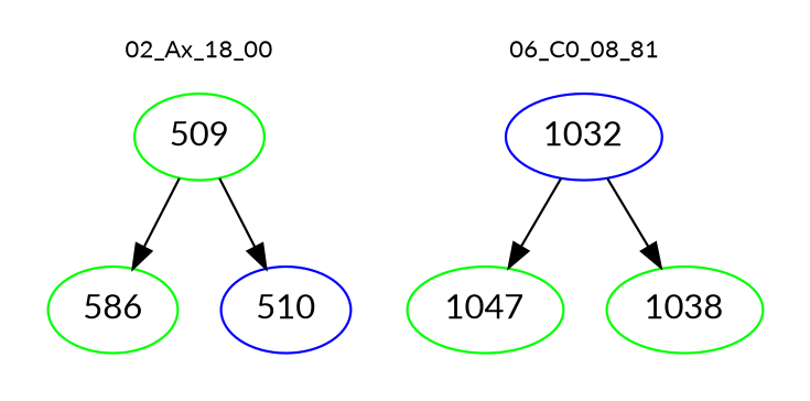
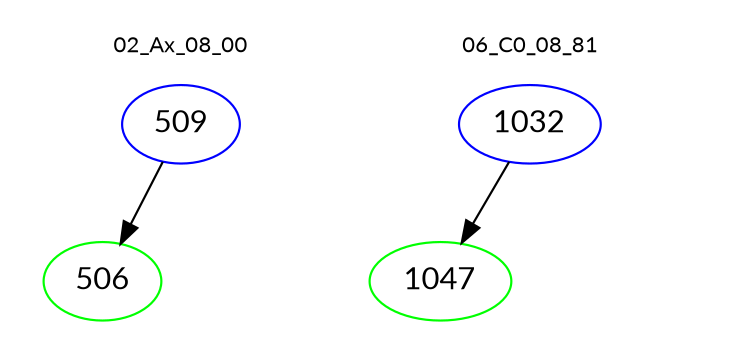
  digraph {
    fontname=Lato
    node [color=blue fontname=Lato]
    edge [color=black fontname=Lato]
-   n1 [color=green label=509]
-   n2 [color=green label=586]
-   n3 [label=510]
+   n1 [label=509]
+   n2 [color=green label=506]
    n4 [label=1032]
    n5 [color=green label=1047]
-   n6 [color=green label=1038]
    subgraph cluster_1 {
      color=white
      fontsize=10
-     label="02_Ax_18_00"
+     label="02_Ax_08_00"
      n1
      n2
-     n3
    }
    subgraph cluster_2 {
      color=white
      fontsize=10
      label="06_C0_08_81"
      n4
      n5
-     n6
    }
    n1 -> n2
-   n1 -> n3
    n4 -> n5
-   n4 -> n6
  }
